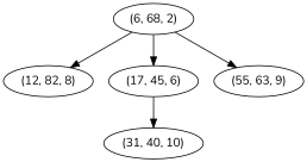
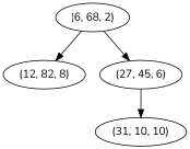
  digraph {
    fontname=Nunito
    node [fontname=Nunito]
    edge [fontname=Nunito]
    n1 [label="(6, 68, 2)"]
    n2 [label="(12, 82, 8)"]
-   "(27, 45, 6)" [label="(17, 45, 6)"]
-   "(55, 63, 9)"
-   "(31, 40, 10)"
+   "(27, 45, 6)"
+   "(31, 40, 10)" [label="(31, 10, 10)"]
    n1 -> n2
    n1 -> "(27, 45, 6)"
-   n1 -> "(55, 63, 9)"
    "(27, 45, 6)" -> "(31, 40, 10)"
  }
